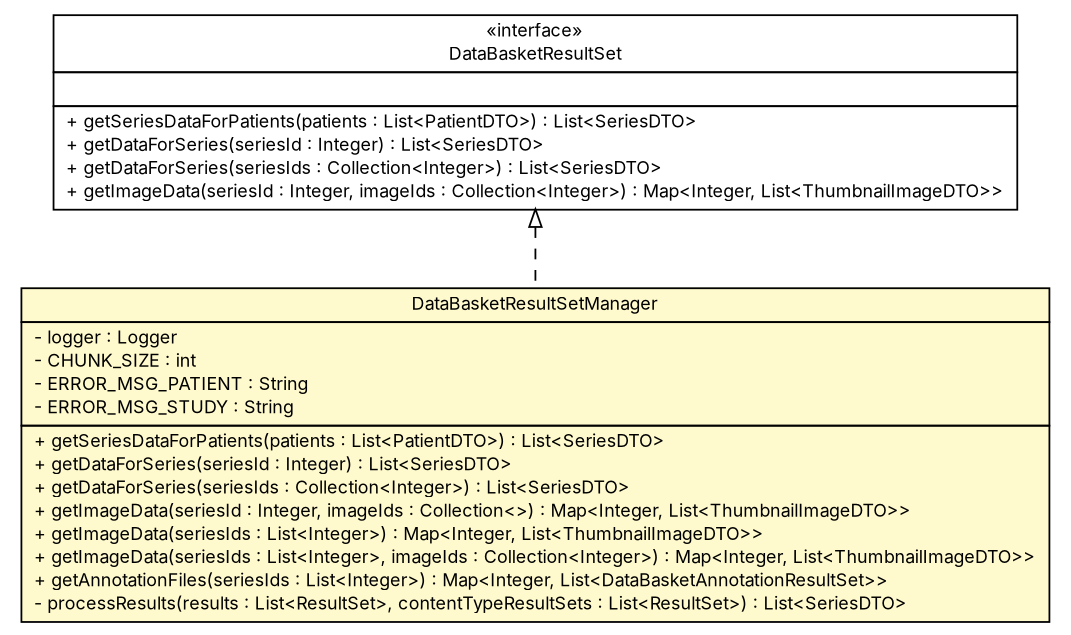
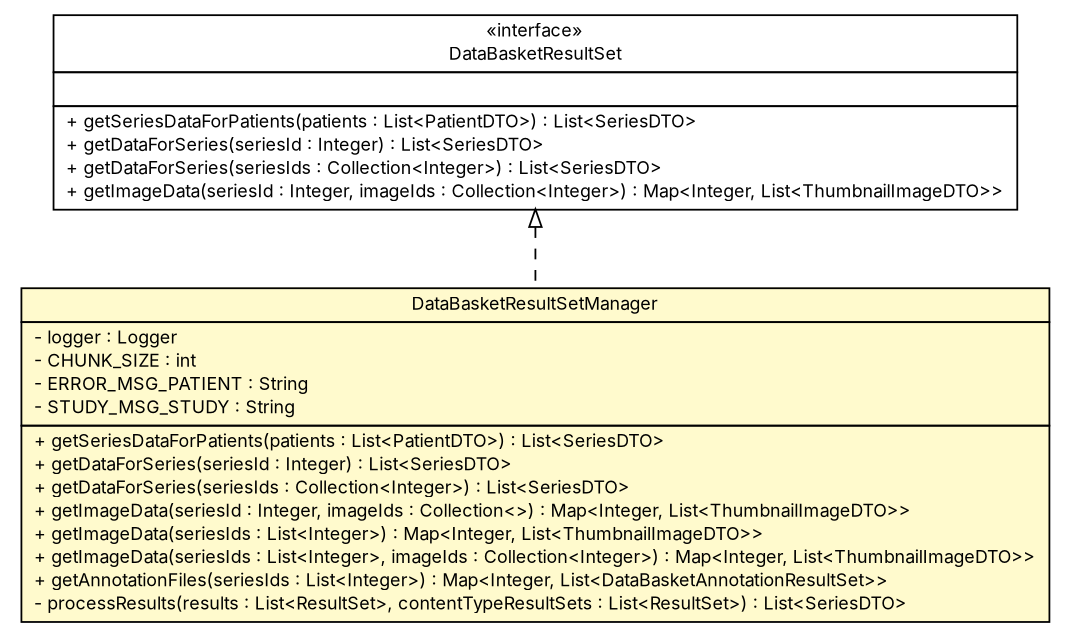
  digraph {
    fontname=Inter
    node [fontcolor=black fontname=Inter fontsize=10.0 shape=plaintext]
    n1 [label=<<table border="0" cellborder="1" cellspacing="0" cellpadding="2" port="p" href="./DataBasketResultSet.html"> 		<tr><td><table border="0" cellspacing="0" cellpadding="1"> 			<tr><td> &laquo;interface&raquo; </td></tr> 			<tr><td> DataBasketResultSet </td></tr> 		</table></td></tr> 		<tr><td><table border="0" cellspacing="0" cellpadding="1"> 			<tr><td align="left">  </td></tr> 		</table></td></tr> 		<tr><td><table border="0" cellspacing="0" cellpadding="1"> 			<tr><td align="left"> + getSeriesDataForPatients(patients : List&lt;PatientDTO&gt;) : List&lt;SeriesDTO&gt; </td></tr> 			<tr><td align="left"> + getDataForSeries(seriesId : Integer) : List&lt;SeriesDTO&gt; </td></tr> 			<tr><td align="left"> + getDataForSeries(seriesIds : Collection&lt;Integer&gt;) : List&lt;SeriesDTO&gt; </td></tr> 			<tr><td align="left"> + getImageData(seriesId : Integer, imageIds : Collection&lt;Integer&gt;) : Map&lt;Integer, List&lt;ThumbnailImageDTO&gt;&gt; </td></tr> 		</table></td></tr> 		</table>>]
-   n2 [label=<<table border="0" cellborder="1" cellspacing="0" cellpadding="2" port="p" bgcolor="lemonChiffon" href="./DataBasketResultSetManager.html"> 		<tr><td><table border="0" cellspacing="0" cellpadding="1"> 			<tr><td> DataBasketResultSetManager </td></tr> 		</table></td></tr> 		<tr><td><table border="0" cellspacing="0" cellpadding="1"> 			<tr><td align="left"> - logger : Logger </td></tr> 			<tr><td align="left"> - CHUNK_SIZE : int </td></tr> 			<tr><td align="left"> - ERROR_MSG_PATIENT : String </td></tr> 			<tr><td align="left"> - ERROR_MSG_STUDY : String </td></tr> 		</table></td></tr> 		<tr><td><table border="0" cellspacing="0" cellpadding="1"> 			<tr><td align="left"> + getSeriesDataForPatients(patients : List&lt;PatientDTO&gt;) : List&lt;SeriesDTO&gt; </td></tr> 			<tr><td align="left"> + getDataForSeries(seriesId : Integer) : List&lt;SeriesDTO&gt; </td></tr> 			<tr><td align="left"> + getDataForSeries(seriesIds : Collection&lt;Integer&gt;) : List&lt;SeriesDTO&gt; </td></tr> 			<tr><td align="left"> + getImageData(seriesId : Integer, imageIds : Collection&lt;&gt;) : Map&lt;Integer, List&lt;ThumbnailImageDTO&gt;&gt; </td></tr> 			<tr><td align="left"> + getImageData(seriesIds : List&lt;Integer&gt;) : Map&lt;Integer, List&lt;ThumbnailImageDTO&gt;&gt; </td></tr> 			<tr><td align="left"> + getImageData(seriesIds : List&lt;Integer&gt;, imageIds : Collection&lt;Integer&gt;) : Map&lt;Integer, List&lt;ThumbnailImageDTO&gt;&gt; </td></tr> 			<tr><td align="left"> + getAnnotationFiles(seriesIds : List&lt;Integer&gt;) : Map&lt;Integer, List&lt;DataBasketAnnotationResultSet&gt;&gt; </td></tr> 			<tr><td align="left"> - processResults(results : List&lt;ResultSet&gt;, contentTypeResultSets : List&lt;ResultSet&gt;) : List&lt;SeriesDTO&gt; </td></tr> 		</table></td></tr> 		</table>>]
+   n2 [label=<<table border="0" cellborder="1" cellspacing="0" cellpadding="2" port="p" bgcolor="lemonChiffon" href="./DataBasketResultSetManager.html"> 		<tr><td><table border="0" cellspacing="0" cellpadding="1"> 			<tr><td> DataBasketResultSetManager </td></tr> 		</table></td></tr> 		<tr><td><table border="0" cellspacing="0" cellpadding="1"> 			<tr><td align="left"> - logger : Logger </td></tr> 			<tr><td align="left"> - CHUNK_SIZE : int </td></tr> 			<tr><td align="left"> - ERROR_MSG_PATIENT : String </td></tr> 			<tr><td align="left"> - STUDY_MSG_STUDY : String </td></tr> 		</table></td></tr> 		<tr><td><table border="0" cellspacing="0" cellpadding="1"> 			<tr><td align="left"> + getSeriesDataForPatients(patients : List&lt;PatientDTO&gt;) : List&lt;SeriesDTO&gt; </td></tr> 			<tr><td align="left"> + getDataForSeries(seriesId : Integer) : List&lt;SeriesDTO&gt; </td></tr> 			<tr><td align="left"> + getDataForSeries(seriesIds : Collection&lt;Integer&gt;) : List&lt;SeriesDTO&gt; </td></tr> 			<tr><td align="left"> + getImageData(seriesId : Integer, imageIds : Collection&lt;&gt;) : Map&lt;Integer, List&lt;ThumbnailImageDTO&gt;&gt; </td></tr> 			<tr><td align="left"> + getImageData(seriesIds : List&lt;Integer&gt;) : Map&lt;Integer, List&lt;ThumbnailImageDTO&gt;&gt; </td></tr> 			<tr><td align="left"> + getImageData(seriesIds : List&lt;Integer&gt;, imageIds : Collection&lt;Integer&gt;) : Map&lt;Integer, List&lt;ThumbnailImageDTO&gt;&gt; </td></tr> 			<tr><td align="left"> + getAnnotationFiles(seriesIds : List&lt;Integer&gt;) : Map&lt;Integer, List&lt;DataBasketAnnotationResultSet&gt;&gt; </td></tr> 			<tr><td align="left"> - processResults(results : List&lt;ResultSet&gt;, contentTypeResultSets : List&lt;ResultSet&gt;) : List&lt;SeriesDTO&gt; </td></tr> 		</table></td></tr> 		</table>>]
    n1 -> n2 [arrowtail=empty dir=back fontname=Inter fontsize=10 headport=p labelfontname=Helvetica labelfontsize=10 style=dashed tailport=p]
  }
